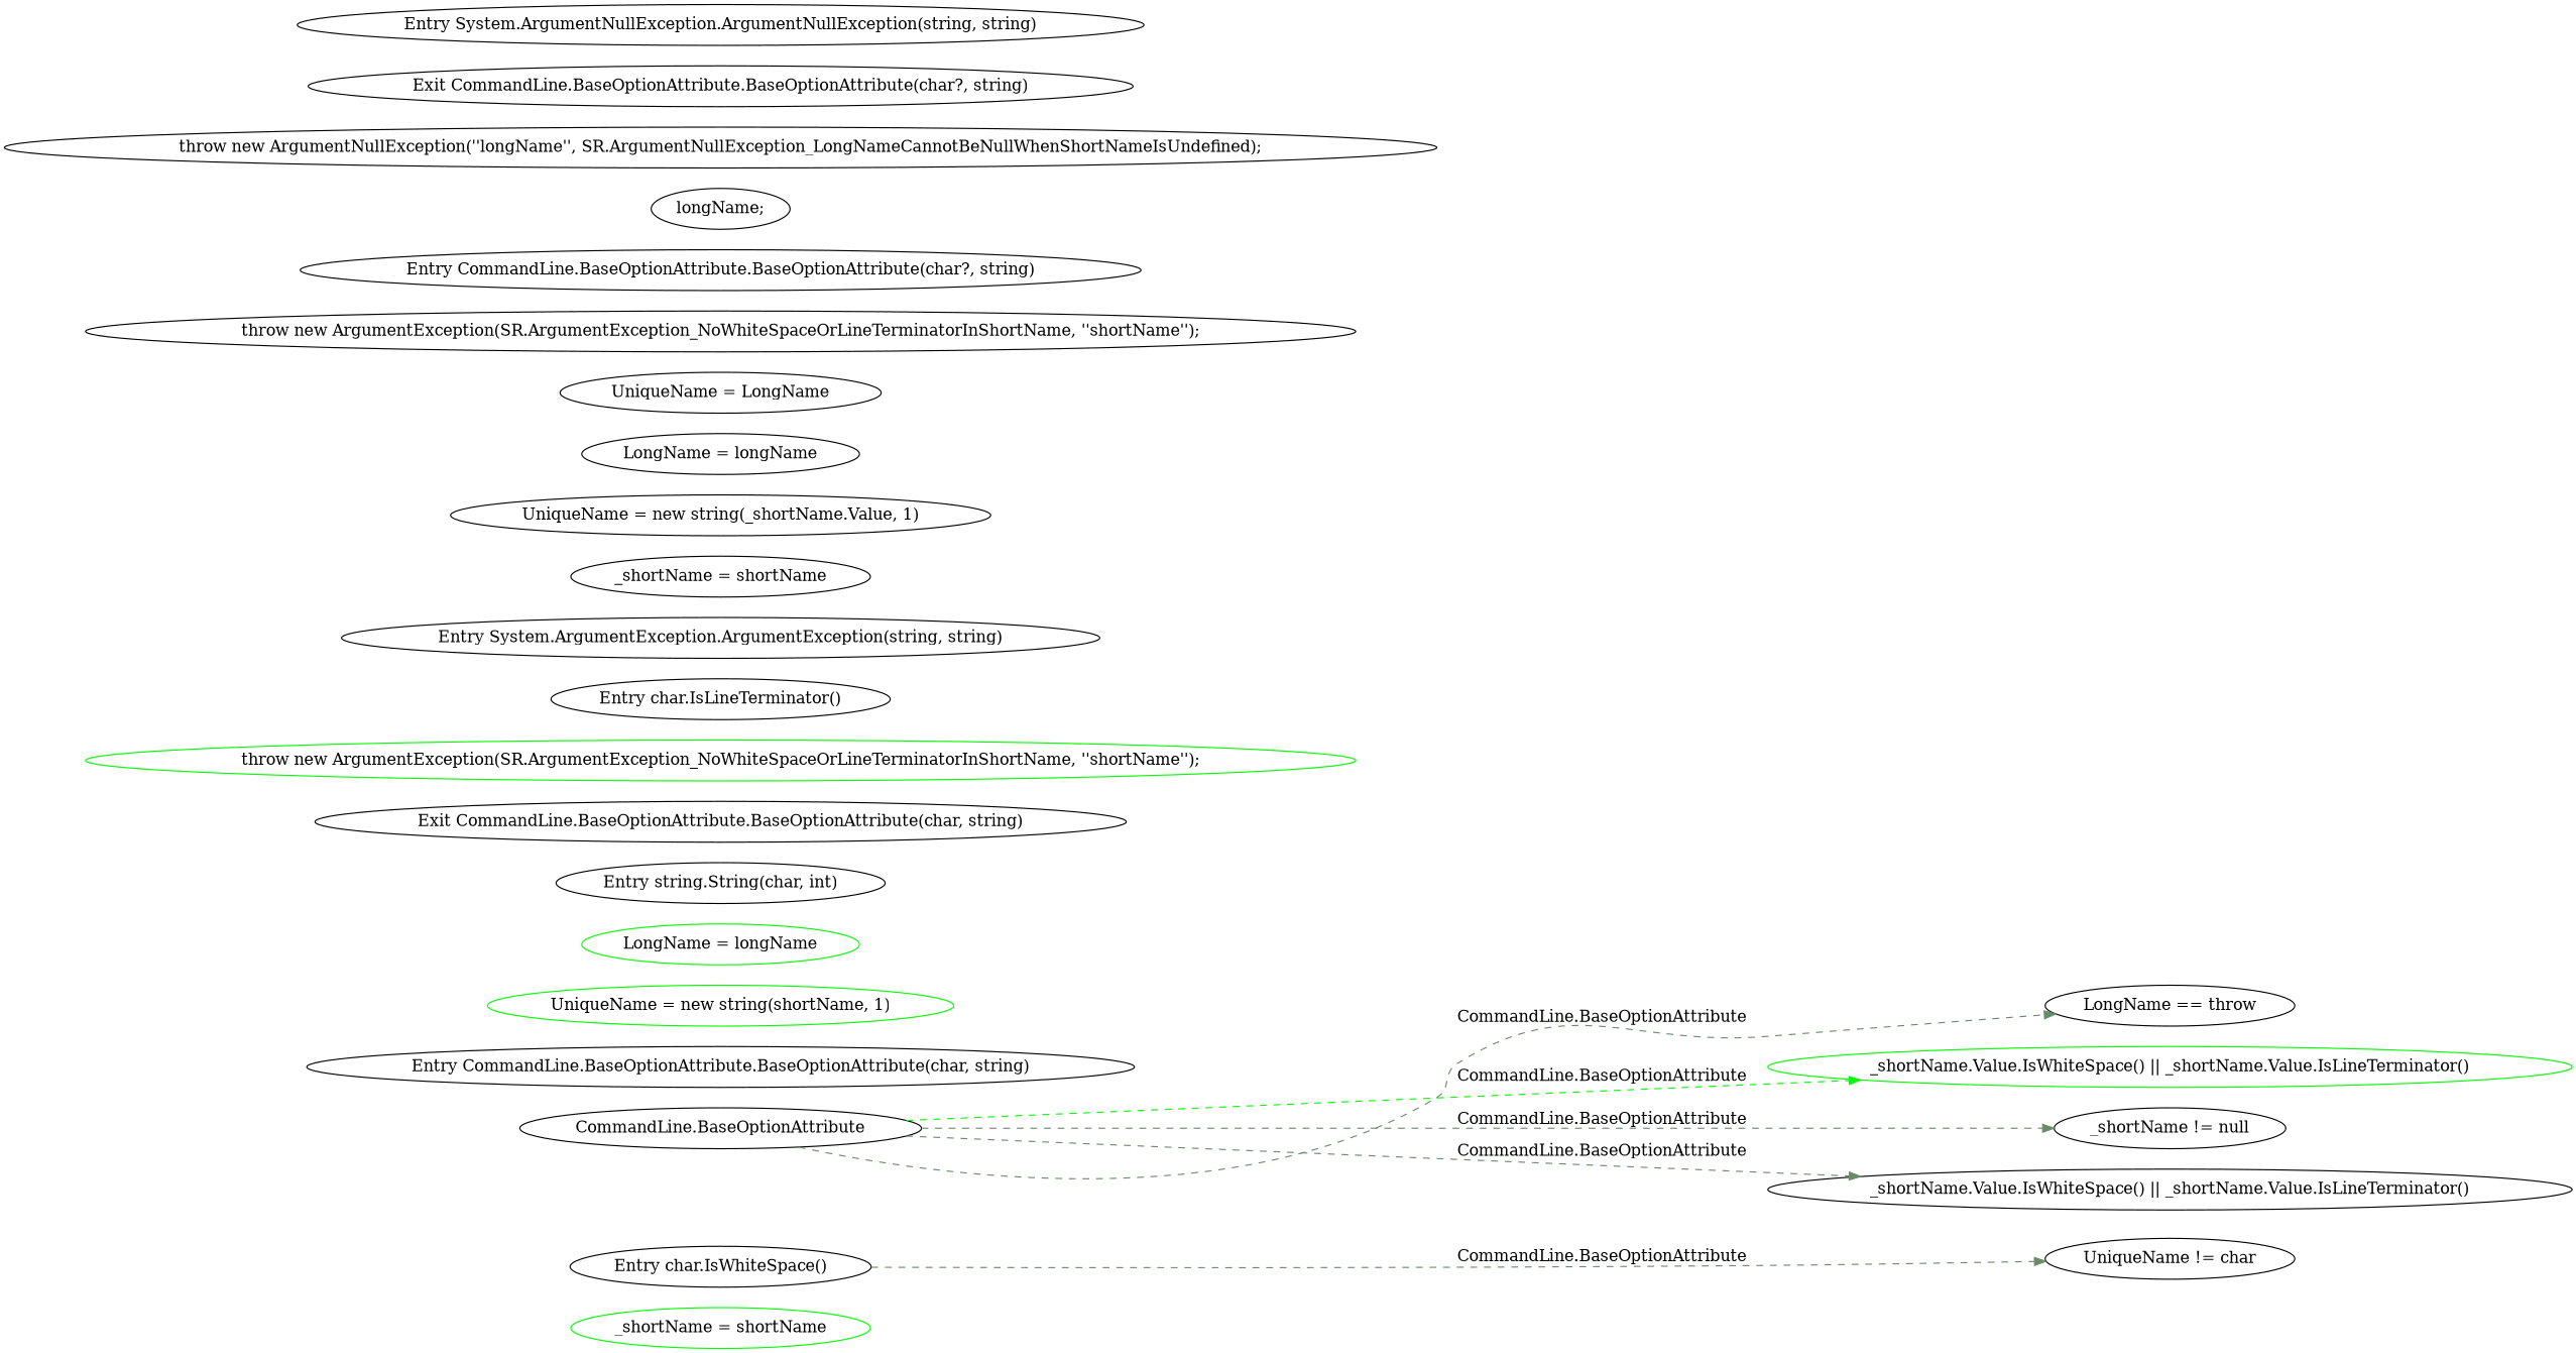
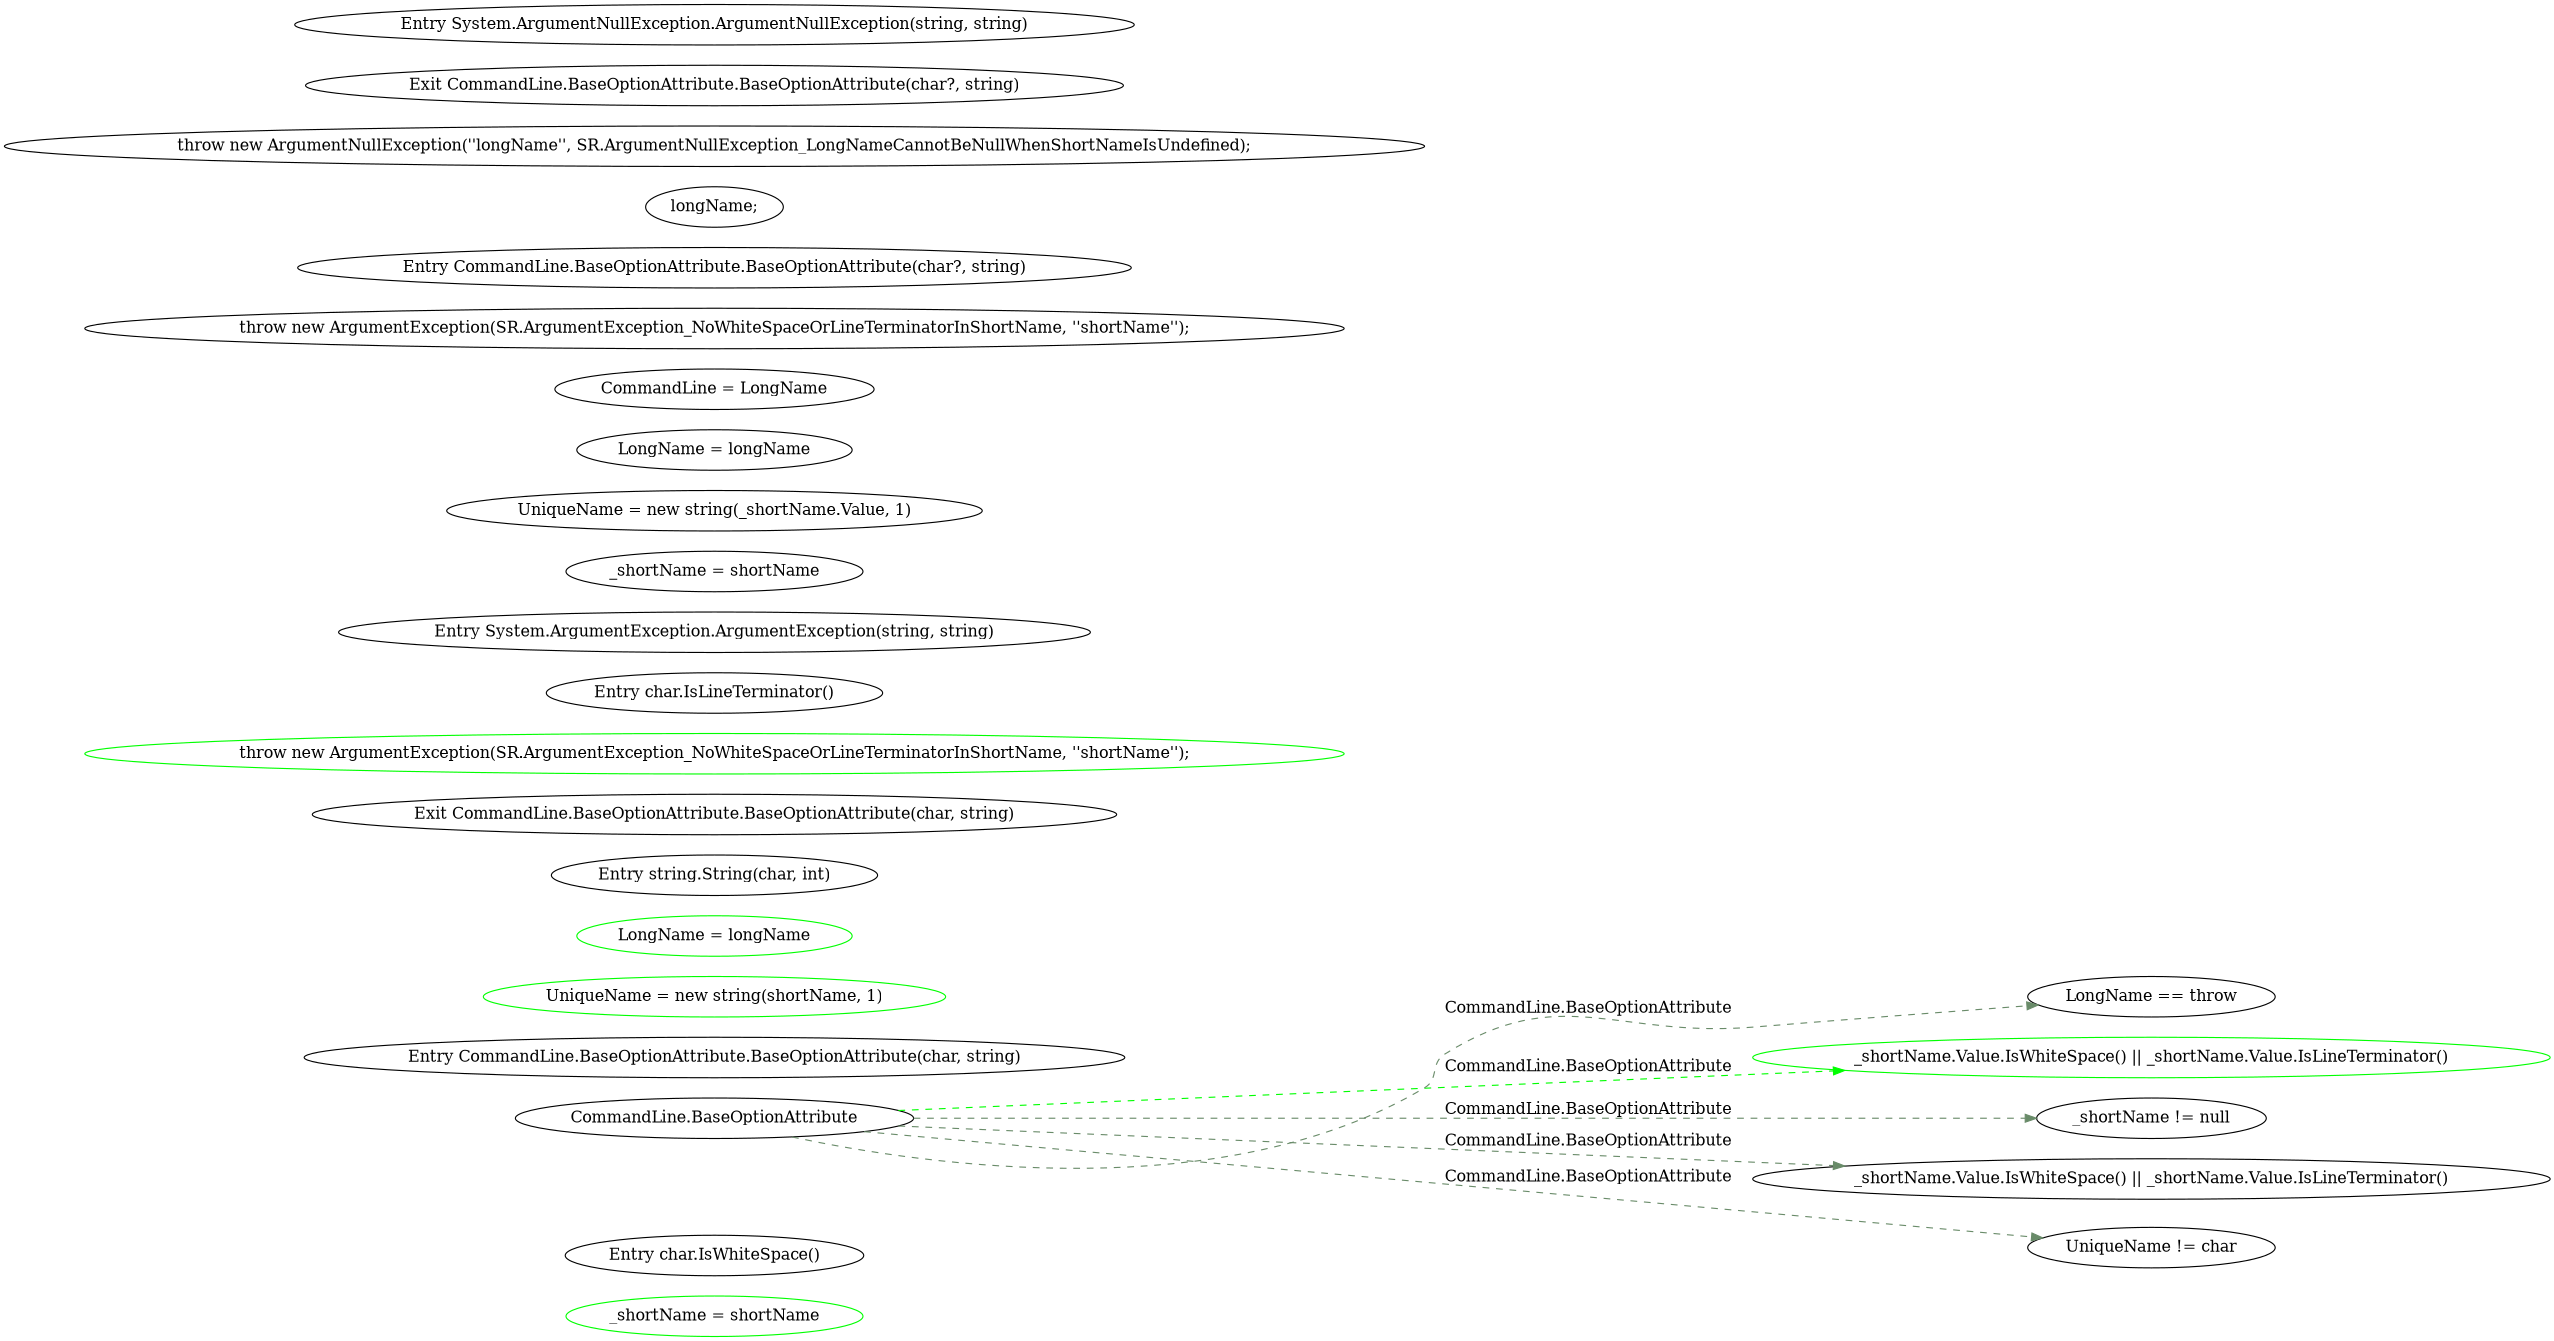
  digraph {
    rankdir=LR
    node [cluster="CommandLine.BaseOptionAttribute.BaseOptionAttribute(char?, string)" span="0-0"]
    edge [color=darkseagreen4 style=dashed]
    n1 [cluster="CommandLine.BaseOptionAttribute.BaseOptionAttribute(char, string)" color=green community=0 label="_shortName = shortName" prediction=0 span="51-51"]
    n2 [label="CommandLine.BaseOptionAttribute" cluster="" span=""]
    n3 [cluster="CommandLine.BaseOptionAttribute.BaseOptionAttribute(char, string)" color=green community=0 label="_shortName.Value.IsWhiteSpace() || _shortName.Value.IsLineTerminator()" prediction=1 span="52-52"]
    n4 [label="_shortName != null" span="69-69"]
    n5 [label="_shortName.Value.IsWhiteSpace() || _shortName.Value.IsLineTerminator()" span="71-71"]
    n6 [label="UniqueName != char" span="78-78"]
    n7 [label="LongName == throw" span="82-82"]
    n8 [cluster="CommandLine.BaseOptionAttribute.BaseOptionAttribute(char, string)" label="Entry CommandLine.BaseOptionAttribute.BaseOptionAttribute(char, string)" span="49-49"]
    n9 [cluster="CommandLine.BaseOptionAttribute.BaseOptionAttribute(char, string)" color=green community=0 label="UniqueName = new string(shortName, 1)" prediction=2 span="56-56"]
    n10 [cluster="CommandLine.BaseOptionAttribute.BaseOptionAttribute(char, string)" color=green community=0 label="LongName = longName" prediction=3 span="57-57"]
    n11 [cluster="string.String(char, int)" label="Entry string.String(char, int)"]
    n12 [cluster="CommandLine.BaseOptionAttribute.BaseOptionAttribute(char, string)" label="Exit CommandLine.BaseOptionAttribute.BaseOptionAttribute(char, string)" span="49-49"]
    n13 [cluster="CommandLine.BaseOptionAttribute.BaseOptionAttribute(char, string)" color=green community=0 label="throw new ArgumentException(SR.ArgumentException_NoWhiteSpaceOrLineTerminatorInShortName, ''shortName'');" prediction=4 span="54-54"]
    n14 [cluster="char.IsWhiteSpace()" label="Entry char.IsWhiteSpace()" span="60-60"]
    n15 [cluster="char.IsLineTerminator()" label="Entry char.IsLineTerminator()" span="77-77"]
    n16 [cluster="System.ArgumentException.ArgumentException(string, string)" label="Entry System.ArgumentException.ArgumentException(string, string)"]
    n17 [label="_shortName = shortName" span="68-68"]
    n18 [label="UniqueName = new string(_shortName.Value, 1)" span="75-75"]
    n19 [label="LongName = longName" span="77-77"]
-   n20 [label="UniqueName = LongName" span="86-86"]
+   n20 [label="CommandLine = LongName" span="86-86"]
    n21 [label="throw new ArgumentException(SR.ArgumentException_NoWhiteSpaceOrLineTerminatorInShortName, ''shortName'');" span="73-73"]
    n22 [label="Entry CommandLine.BaseOptionAttribute.BaseOptionAttribute(char?, string)" span="66-66"]
    n23 [label="longName;" span="80-80"]
    n24 [label="throw new ArgumentNullException(''longName'', SR.ArgumentNullException_LongNameCannotBeNullWhenShortNameIsUndefined);" span="84-84"]
    n25 [label="Exit CommandLine.BaseOptionAttribute.BaseOptionAttribute(char?, string)" span="66-66"]
    n26 [cluster="System.ArgumentNullException.ArgumentNullException(string, string)" label="Entry System.ArgumentNullException.ArgumentNullException(string, string)"]
    n2 -> n3 [color=green label="CommandLine.BaseOptionAttribute"]
    n2 -> n4 [label="CommandLine.BaseOptionAttribute"]
    n2 -> n5 [label="CommandLine.BaseOptionAttribute"]
-   n14 -> n6 [label="CommandLine.BaseOptionAttribute"]
+   n2 -> n6 [label="CommandLine.BaseOptionAttribute"]
    n2 -> n7 [label="CommandLine.BaseOptionAttribute"]
  }
